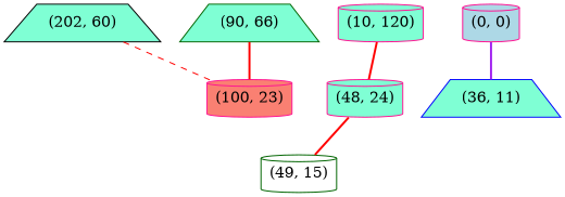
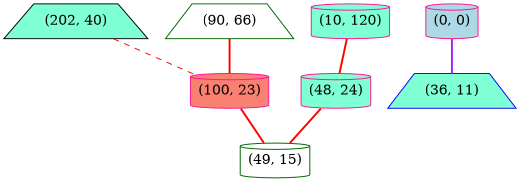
  graph {
    node [color=deeppink fillcolor=aquamarine shape=cylinder style=filled]
    edge [color=red style=bold weight=1]
-   "(202, 40)" [color=black shape=trapezium label="(202, 60)"]
+   "(202, 40)" [color=black shape=trapezium]
    "(100, 23)" [fillcolor=salmon]
    "(49, 15)" [color=darkgreen fillcolor=white]
    "(0, 0)" [fillcolor=lightblue]
    "(36, 11)" [color=blue shape=trapezium]
-   "(90, 66)" [color=darkgreen shape=trapezium]
+   "(90, 66)" [color=darkgreen fillcolor=white shape=trapezium]
    "(10, 120)"
    "(48, 24)"
    "(202, 40)" -- "(100, 23)" [style=dashed]
+   "(100, 23)" -- "(49, 15)"
    "(0, 0)" -- "(36, 11)" [color=purple weight=4]
    "(90, 66)" -- "(100, 23)"
    "(10, 120)" -- "(48, 24)"
    "(48, 24)" -- "(49, 15)"
  }
